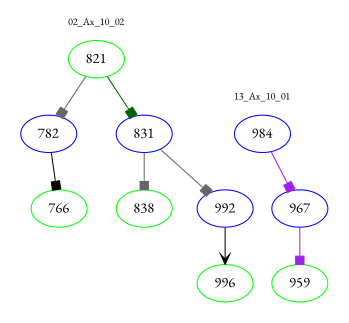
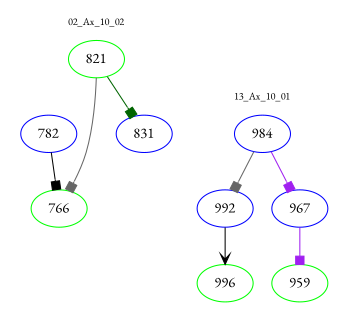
  digraph {
    fontname="EB Garamond"
    node [color=green fontname="EB Garamond"]
    edge [arrowhead=box color=gray40 fontname="EB Garamond"]
    n1 [label=821]
    n2 [color=blue label=782]
    n3 [color=blue label=831]
    n4 [label=766]
-   n5 [label=838]
    n6 [color=blue label=984]
    n7 [color=blue label=967]
    n8 [color=blue label=992]
    n9 [label=959]
    n10 [label=996]
    subgraph cluster_1 {
      color=white
      fontsize=10
      label="02_Ax_10_02"
      n1
      n2
      n3
      n4
-     n5
    }
    subgraph cluster_2 {
      color=white
      fontsize=10
      label="13_Ax_10_01"
      n6
      n7
      n8
      n9
      n10
    }
-   n1 -> n2
+   n1 -> n4
    n1 -> n3 [color=darkgreen]
    n2 -> n4 [color=black]
-   n3 -> n5
    n6 -> n7 [color=purple]
-   n3 -> n8
+   n6 -> n8
    n7 -> n9 [color=purple]
    n8 -> n10 [arrowhead=vee color=black]
  }
